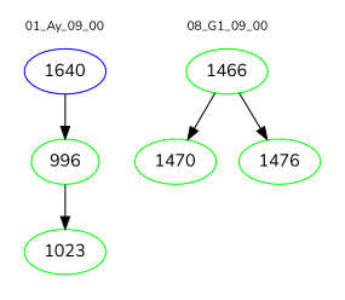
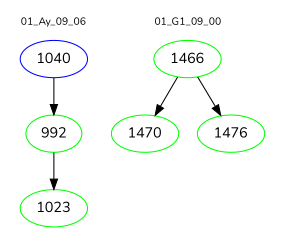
  digraph {
    fontname=Nunito
    node [color=green fontname=Nunito]
    edge [color=black fontname=Nunito]
-   n1 [color=blue label=1640]
-   n2 [label=996]
+   n1 [color=blue label=1040]
+   n2 [label=992]
    n3 [label=1023]
    n4 [label=1466]
    n5 [label=1470]
    n6 [label=1476]
    subgraph cluster_1 {
      color=white
      fontsize=10
-     label="01_Ay_09_00"
+     label="01_Ay_09_06"
      n1
      n2
      n3
    }
    subgraph cluster_2 {
      color=white
      fontsize=10
-     label="08_G1_09_00"
+     label="01_G1_09_00"
      n4
      n5
      n6
    }
    n1 -> n2
    n2 -> n3
    n4 -> n5
    n4 -> n6
  }
